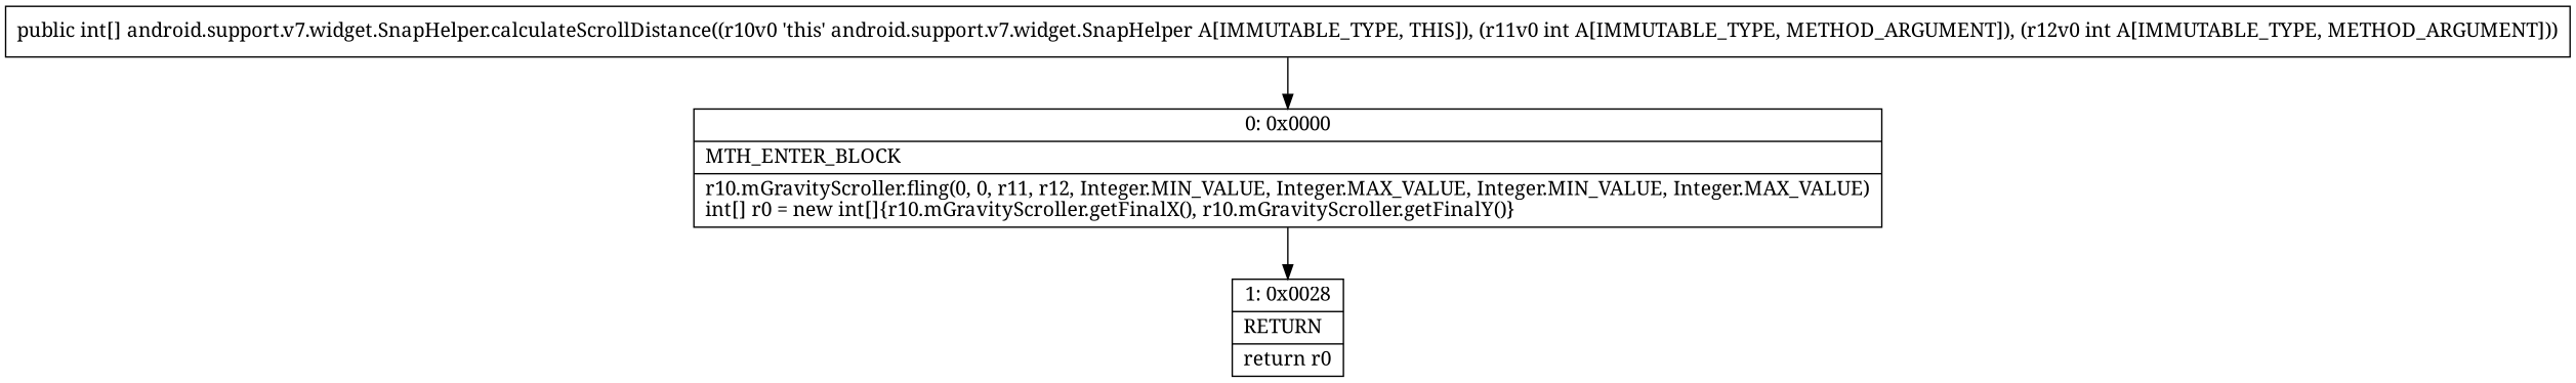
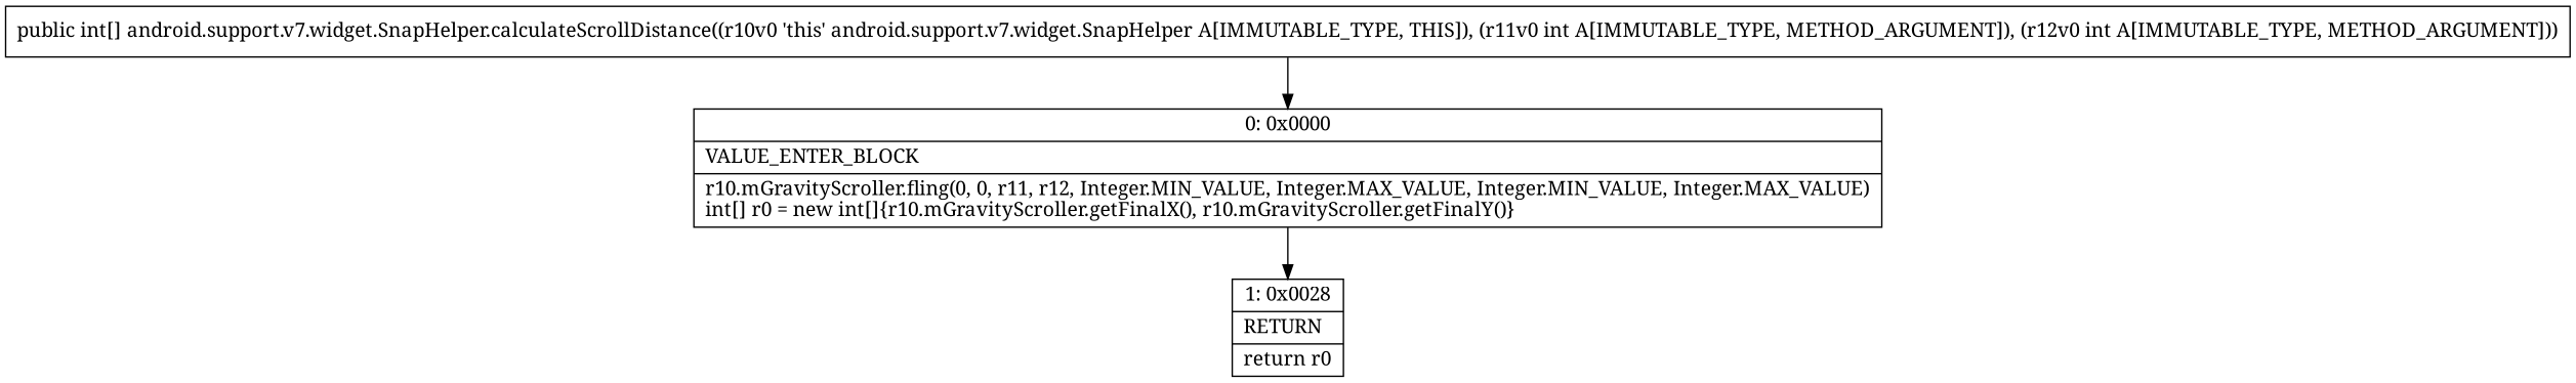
  digraph {
    fontname="Noto Serif"
    node [shape=record fontname="Noto Serif"]
    edge [fontname="Noto Serif"]
-   n1 [label="{0\:\ 0x0000|MTH_ENTER_BLOCK\l|r10.mGravityScroller.fling(0, 0, r11, r12, Integer.MIN_VALUE, Integer.MAX_VALUE, Integer.MIN_VALUE, Integer.MAX_VALUE)\lint[] r0 = new int[]\{r10.mGravityScroller.getFinalX(), r10.mGravityScroller.getFinalY()\}\l}"]
+   n1 [label="{0\:\ 0x0000|VALUE_ENTER_BLOCK\l|r10.mGravityScroller.fling(0, 0, r11, r12, Integer.MIN_VALUE, Integer.MAX_VALUE, Integer.MIN_VALUE, Integer.MAX_VALUE)\lint[] r0 = new int[]\{r10.mGravityScroller.getFinalX(), r10.mGravityScroller.getFinalY()\}\l}"]
    n2 [label="{1\:\ 0x0028|RETURN\l|return r0\l}"]
    n3 [label="{public int[] android.support.v7.widget.SnapHelper.calculateScrollDistance((r10v0 'this' android.support.v7.widget.SnapHelper A[IMMUTABLE_TYPE, THIS]), (r11v0 int A[IMMUTABLE_TYPE, METHOD_ARGUMENT]), (r12v0 int A[IMMUTABLE_TYPE, METHOD_ARGUMENT])) }"]
    n1 -> n2
    n3 -> n1
  }
